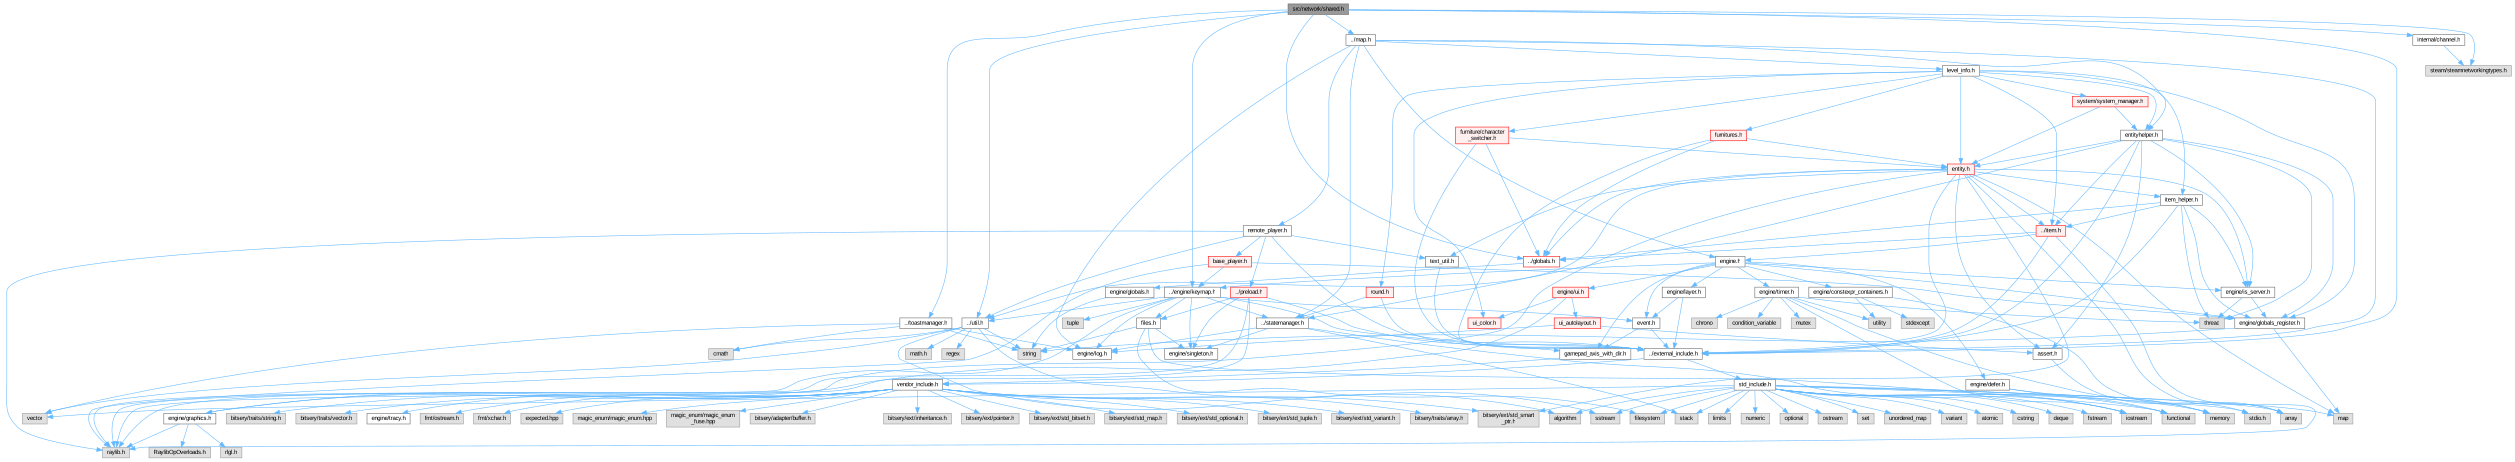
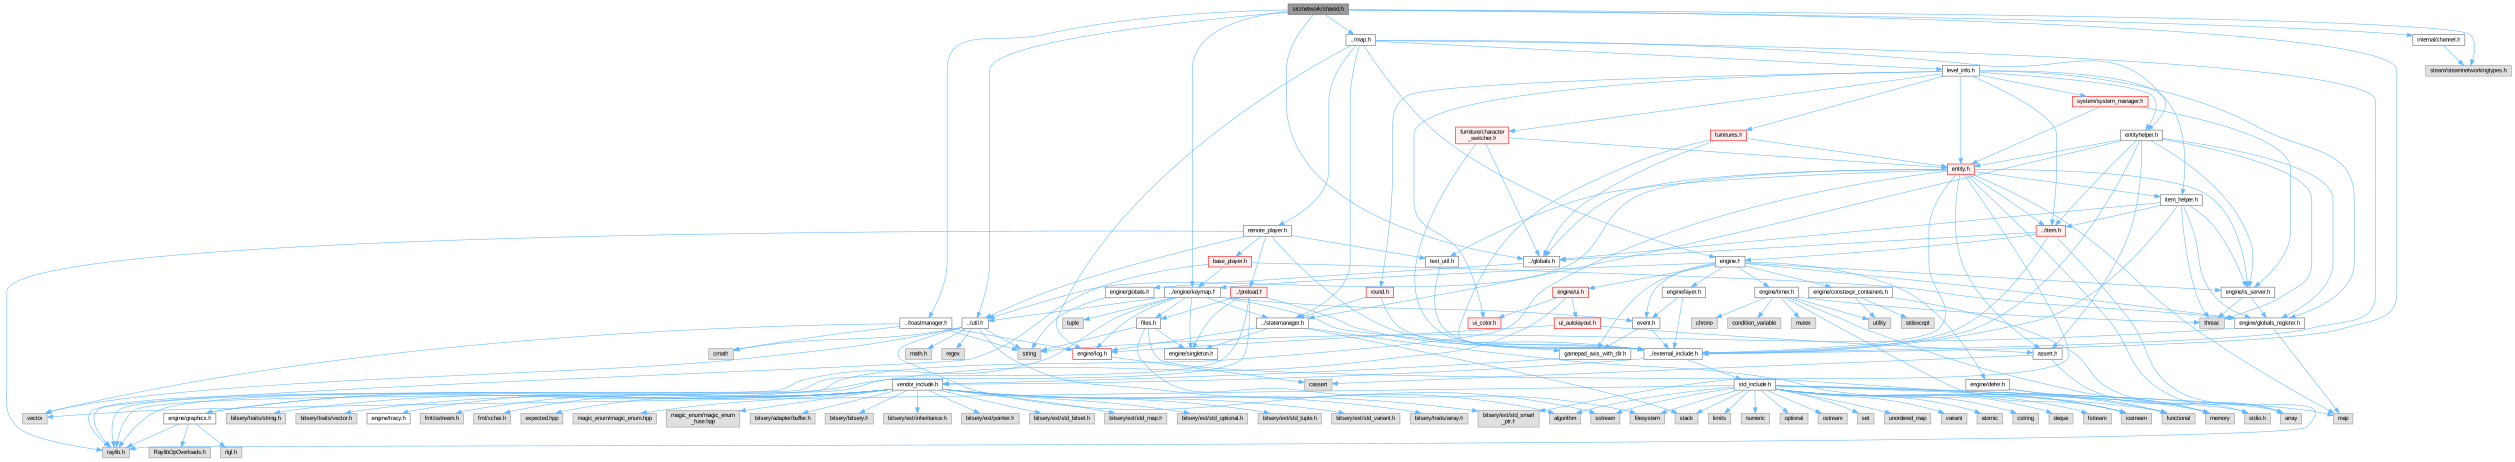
  digraph {
    fontname="Liberation Sans"
    node [color=grey60 fillcolor="#E0E0E0" fontname="Liberation Sans" fontsize=10 shape=box style=filled]
    edge [color=steelblue1 fontname="Liberation Sans" fontsize=10 labelfontname=Helvetica labelfontsize=10 style=solid]
    n1 [color=gray40 fillcolor=grey60 fontcolor=black height=0.2 label="src/network/shared.h" width=0.4]
    n2 [color=grey40 fillcolor=white height=0.2 label="../external_include.h" width=0.4]
    n3 [color=grey40 fillcolor=white height=0.2 label="../engine/keymap.h" width=0.4]
    n4 [color=grey40 fillcolor=white height=0.2 label="../util.h" width=0.4]
-   n5 [color=red fillcolor=white height=0.2 label="../globals.h" width=0.4]
+   n5 [color=grey40 fillcolor=white height=0.2 label="../globals.h" width=0.4]
    n6 [color=grey40 fillcolor=white height=0.2 label="../map.h" width=0.4]
    n7 [color=grey40 fillcolor=white height=0.2 label="../toastmanager.h" width=0.4]
    n8 [color=grey40 fillcolor=white height=0.2 label="internal/channel.h" width=0.4]
    n9 [height=0.2 label="steam/steamnetworkingtypes.h" width=0.4]
    n10 [color=grey40 fillcolor=white height=0.2 label="std_include.h" width=0.4]
    n11 [color=grey40 fillcolor=white height=0.2 label="vendor_include.h" width=0.4]
    n12 [height=0.2 label="raylib.h" width=0.4]
    n13 [height=0.2 label=tuple width=0.4]
    n14 [color=grey40 fillcolor=white height=0.2 label="../statemanager.h" width=0.4]
-   n15 [color=grey40 fillcolor=white height=0.2 label="engine/log.h" width=0.4]
+   n15 [color=red fillcolor=white height=0.2 label="engine/log.h" width=0.4]
    n16 [color=grey40 fillcolor=white height=0.2 label="engine/singleton.h" width=0.4]
    n17 [color=grey40 fillcolor=white height=0.2 label="files.h" width=0.4]
    n18 [color=grey40 fillcolor=white height=0.2 label="event.h" width=0.4]
    n19 [color=grey40 fillcolor=white height=0.2 label="gamepad_axis_with_dir.h" width=0.4]
    n20 [height=0.2 label=algorithm width=0.4]
    n21 [height=0.2 label=sstream width=0.4]
    n22 [height=0.2 label=vector width=0.4]
    n23 [height=0.2 label="math.h" width=0.4]
    n24 [height=0.2 label=cmath width=0.4]
    n25 [height=0.2 label=regex width=0.4]
    n26 [height=0.2 label=string width=0.4]
    n27 [color=grey40 fillcolor=white height=0.2 label="engine/globals.h" width=0.4]
    n28 [color=grey40 fillcolor=white height=0.2 label="engine.h" width=0.4]
    n29 [color=grey40 fillcolor=white height=0.2 label="entityhelper.h" width=0.4]
    n30 [color=grey40 fillcolor=white height=0.2 label="level_info.h" width=0.4]
    n31 [color=grey40 fillcolor=white height=0.2 label="remote_player.h" width=0.4]
    n32 [height=0.2 label="stdio.h" width=0.4]
    n33 [height=0.2 label=array width=0.4]
    n34 [height=0.2 label=atomic width=0.4]
    n35 [height=0.2 label=cstring width=0.4]
    n36 [height=0.2 label=deque width=0.4]
    n37 [height=0.2 label=filesystem width=0.4]
    n38 [height=0.2 label=fstream width=0.4]
    n39 [height=0.2 label=functional width=0.4]
    n40 [height=0.2 label=iostream width=0.4]
    n41 [height=0.2 label=limits width=0.4]
    n42 [height=0.2 label=map width=0.4]
    n43 [height=0.2 label=memory width=0.4]
    n44 [height=0.2 label=numeric width=0.4]
    n45 [height=0.2 label=optional width=0.4]
    n46 [height=0.2 label=ostream width=0.4]
    n47 [height=0.2 label=set width=0.4]
    n48 [height=0.2 label=stack width=0.4]
    n49 [height=0.2 label=unordered_map width=0.4]
    n50 [height=0.2 label=variant width=0.4]
    n51 [color=grey40 fillcolor=white height=0.2 label="engine/graphics.h" width=0.4]
    n52 [height=0.2 label="fmt/ostream.h" width=0.4]
    n53 [height=0.2 label="fmt/xchar.h" width=0.4]
    n54 [height=0.2 label="expected.hpp" width=0.4]
    n55 [height=0.2 label="magic_enum/magic_enum.hpp" width=0.4]
    n56 [height=0.2 label="magic_enum/magic_enum\l_fuse.hpp" width=0.4]
    n57 [height=0.2 label="bitsery/adapter/buffer.h" width=0.4]
+   n58 [height=0.2 label="bitsery/bitsery.h" width=0.4]
    n59 [height=0.2 label="bitsery/ext/inheritance.h" width=0.4]
    n60 [height=0.2 label="bitsery/ext/pointer.h" width=0.4]
    n61 [height=0.2 label="bitsery/ext/std_bitset.h" width=0.4]
    n62 [height=0.2 label="bitsery/ext/std_map.h" width=0.4]
    n63 [height=0.2 label="bitsery/ext/std_optional.h" width=0.4]
    n64 [height=0.2 label="bitsery/ext/std_smart\l_ptr.h" width=0.4]
    n65 [height=0.2 label="bitsery/ext/std_tuple.h" width=0.4]
    n66 [height=0.2 label="bitsery/ext/std_variant.h" width=0.4]
    n67 [height=0.2 label="bitsery/traits/array.h" width=0.4]
    n68 [height=0.2 label="bitsery/traits/string.h" width=0.4]
    n69 [height=0.2 label="bitsery/traits/vector.h" width=0.4]
    n70 [color=grey40 fillcolor=white height=0.2 label="engine/tracy.h" width=0.4]
    n71 [height=0.2 label="rlgl.h" width=0.4]
    n72 [height=0.2 label="RaylibOpOverloads.h" width=0.4]
+   n73 [height=0.2 label=cassert width=0.4]
    n74 [color=grey40 fillcolor=white height=0.2 label="engine/constexpr_containers.h" width=0.4]
    n75 [color=grey40 fillcolor=white height=0.2 label="engine/defer.h" width=0.4]
    n76 [color=grey40 fillcolor=white height=0.2 label="engine/globals_register.h" width=0.4]
    n77 [color=grey40 fillcolor=white height=0.2 label="engine/is_server.h" width=0.4]
    n78 [color=grey40 fillcolor=white height=0.2 label="engine/layer.h" width=0.4]
    n79 [color=grey40 fillcolor=white height=0.2 label="engine/timer.h" width=0.4]
    n80 [color=red fillcolor="#FFF0F0" height=0.2 label="engine/ui.h" width=0.4]
    n81 [height=0.2 label=thread width=0.4]
    n82 [color=grey40 fillcolor=white height=0.2 label="assert.h" width=0.4]
    n83 [color=red fillcolor="#FFF0F0" height=0.2 label="entity.h" width=0.4]
    n84 [color=red fillcolor="#FFF0F0" height=0.2 label="../item.h" width=0.4]
    n85 [color=red fillcolor="#FFF0F0" height=0.2 label="ui_color.h" width=0.4]
    n86 [color=grey40 fillcolor=white height=0.2 label="item_helper.h" width=0.4]
    n87 [color=red fillcolor="#FFF0F0" height=0.2 label="furniture/character\l_switcher.h" width=0.4]
    n88 [color=red fillcolor="#FFF0F0" height=0.2 label="furnitures.h" width=0.4]
    n89 [color=red fillcolor="#FFF0F0" height=0.2 label="round.h" width=0.4]
    n90 [color=red fillcolor="#FFF0F0" height=0.2 label="system/system_manager.h" width=0.4]
    n91 [color=red fillcolor="#FFF0F0" height=0.2 label="../preload.h" width=0.4]
    n92 [color=grey40 fillcolor=white height=0.2 label="text_util.h" width=0.4]
    n93 [color=red fillcolor="#FFF0F0" height=0.2 label="base_player.h" width=0.4]
    n94 [height=0.2 label=stdexcept width=0.4]
    n95 [height=0.2 label=utility width=0.4]
    n96 [height=0.2 label=chrono width=0.4]
    n97 [height=0.2 label=condition_variable width=0.4]
    n98 [height=0.2 label=mutex width=0.4]
    n99 [color=red fillcolor="#FFF0F0" height=0.2 label="ui_autolayout.h" width=0.4]
    n1 -> n2
    n1 -> n3
    n1 -> n4
    n1 -> n5
    n1 -> n6
    n1 -> n7
    n1 -> n8
    n1 -> n9
    n2 -> n10
    n2 -> n11
    n3 -> n4
    n3 -> n12
    n3 -> n13
    n3 -> n14
    n3 -> n15
    n3 -> n16
    n3 -> n17
    n3 -> n18
    n3 -> n19
    n4 -> n20
    n4 -> n21
    n4 -> n22
    n4 -> n23
    n4 -> n24
    n4 -> n25
    n4 -> n26
    n5 -> n27
    n6 -> n2
    n6 -> n14
    n6 -> n15
    n6 -> n28
    n6 -> n29
    n6 -> n30
    n6 -> n31
    n7 -> n15
    n7 -> n22
    n7 -> n24
    n7 -> n26
    n8 -> n9
    n10 -> n20
    n10 -> n21
    n10 -> n22
    n10 -> n32
    n10 -> n33
    n10 -> n34
    n10 -> n35
    n10 -> n36
    n10 -> n37
    n10 -> n38
    n10 -> n39
    n10 -> n40
    n10 -> n41
    n10 -> n42
    n10 -> n43
    n10 -> n44
    n10 -> n45
    n10 -> n46
    n10 -> n47
    n10 -> n48
    n10 -> n49
    n10 -> n50
    n11 -> n51
    n11 -> n52
    n11 -> n53
    n11 -> n54
    n11 -> n55
    n11 -> n56
    n11 -> n57
+   n11 -> n58
    n11 -> n59
    n11 -> n60
    n11 -> n61
    n11 -> n62
    n11 -> n63
    n11 -> n64
    n11 -> n65
    n11 -> n66
    n11 -> n67
    n11 -> n68
    n11 -> n69
    n11 -> n70
    n14 -> n15
    n14 -> n16
    n14 -> n40
    n14 -> n48
+   n15 -> n73
    n17 -> n16
    n17 -> n26
    n17 -> n37
    n17 -> n39
    n18 -> n2
    n18 -> n19
    n19 -> n11
    n27 -> n26
    n28 -> n3
    n28 -> n18
    n28 -> n19
    n28 -> n74
    n28 -> n75
    n28 -> n76
    n28 -> n77
    n28 -> n78
    n28 -> n79
    n28 -> n80
    n29 -> n2
    n29 -> n14
    n29 -> n76
    n29 -> n77
    n29 -> n81
    n29 -> n82
    n29 -> n83
    n29 -> n84
    n30 -> n29
    n30 -> n76
    n30 -> n83
    n30 -> n84
    n30 -> n85
    n30 -> n86
    n30 -> n87
    n30 -> n88
    n30 -> n89
    n30 -> n90
    n31 -> n2
    n31 -> n4
    n31 -> n12
    n31 -> n91
    n31 -> n92
    n31 -> n93
    n51 -> n12
    n51 -> n71
    n51 -> n72
    n74 -> n33
    n74 -> n94
    n74 -> n95
    n75 -> n39
    n75 -> n43
    n76 -> n26
    n76 -> n42
    n77 -> n76
    n77 -> n81
    n78 -> n2
    n78 -> n18
    n79 -> n40
    n79 -> n43
    n79 -> n81
    n79 -> n95
    n79 -> n96
    n79 -> n97
    n79 -> n98
    n80 -> n12
    n80 -> n85
    n80 -> n99
    n82 -> n32
+   n82 -> n73
    n83 -> n2
    n83 -> n4
    n83 -> n5
    n83 -> n12
    n83 -> n33
    n83 -> n42
    n83 -> n64
    n83 -> n77
    n83 -> n82
    n83 -> n84
    n83 -> n86
    n83 -> n92
    n84 -> n2
    n84 -> n5
    n84 -> n12
    n84 -> n28
    n86 -> n2
    n86 -> n5
    n86 -> n76
    n86 -> n77
    n86 -> n81
    n86 -> n84
    n87 -> n2
    n87 -> n5
    n87 -> n83
    n88 -> n2
    n88 -> n5
    n88 -> n83
    n89 -> n2
    n89 -> n14
-   n90 -> n29
+   n90 -> n77
    n90 -> n83
    n91 -> n2
    n91 -> n12
    n91 -> n16
    n91 -> n17
    n91 -> n51
    n92 -> n2
    n93 -> n3
    n93 -> n12
    n93 -> n76
    n99 -> n15
    n99 -> n82
  }
